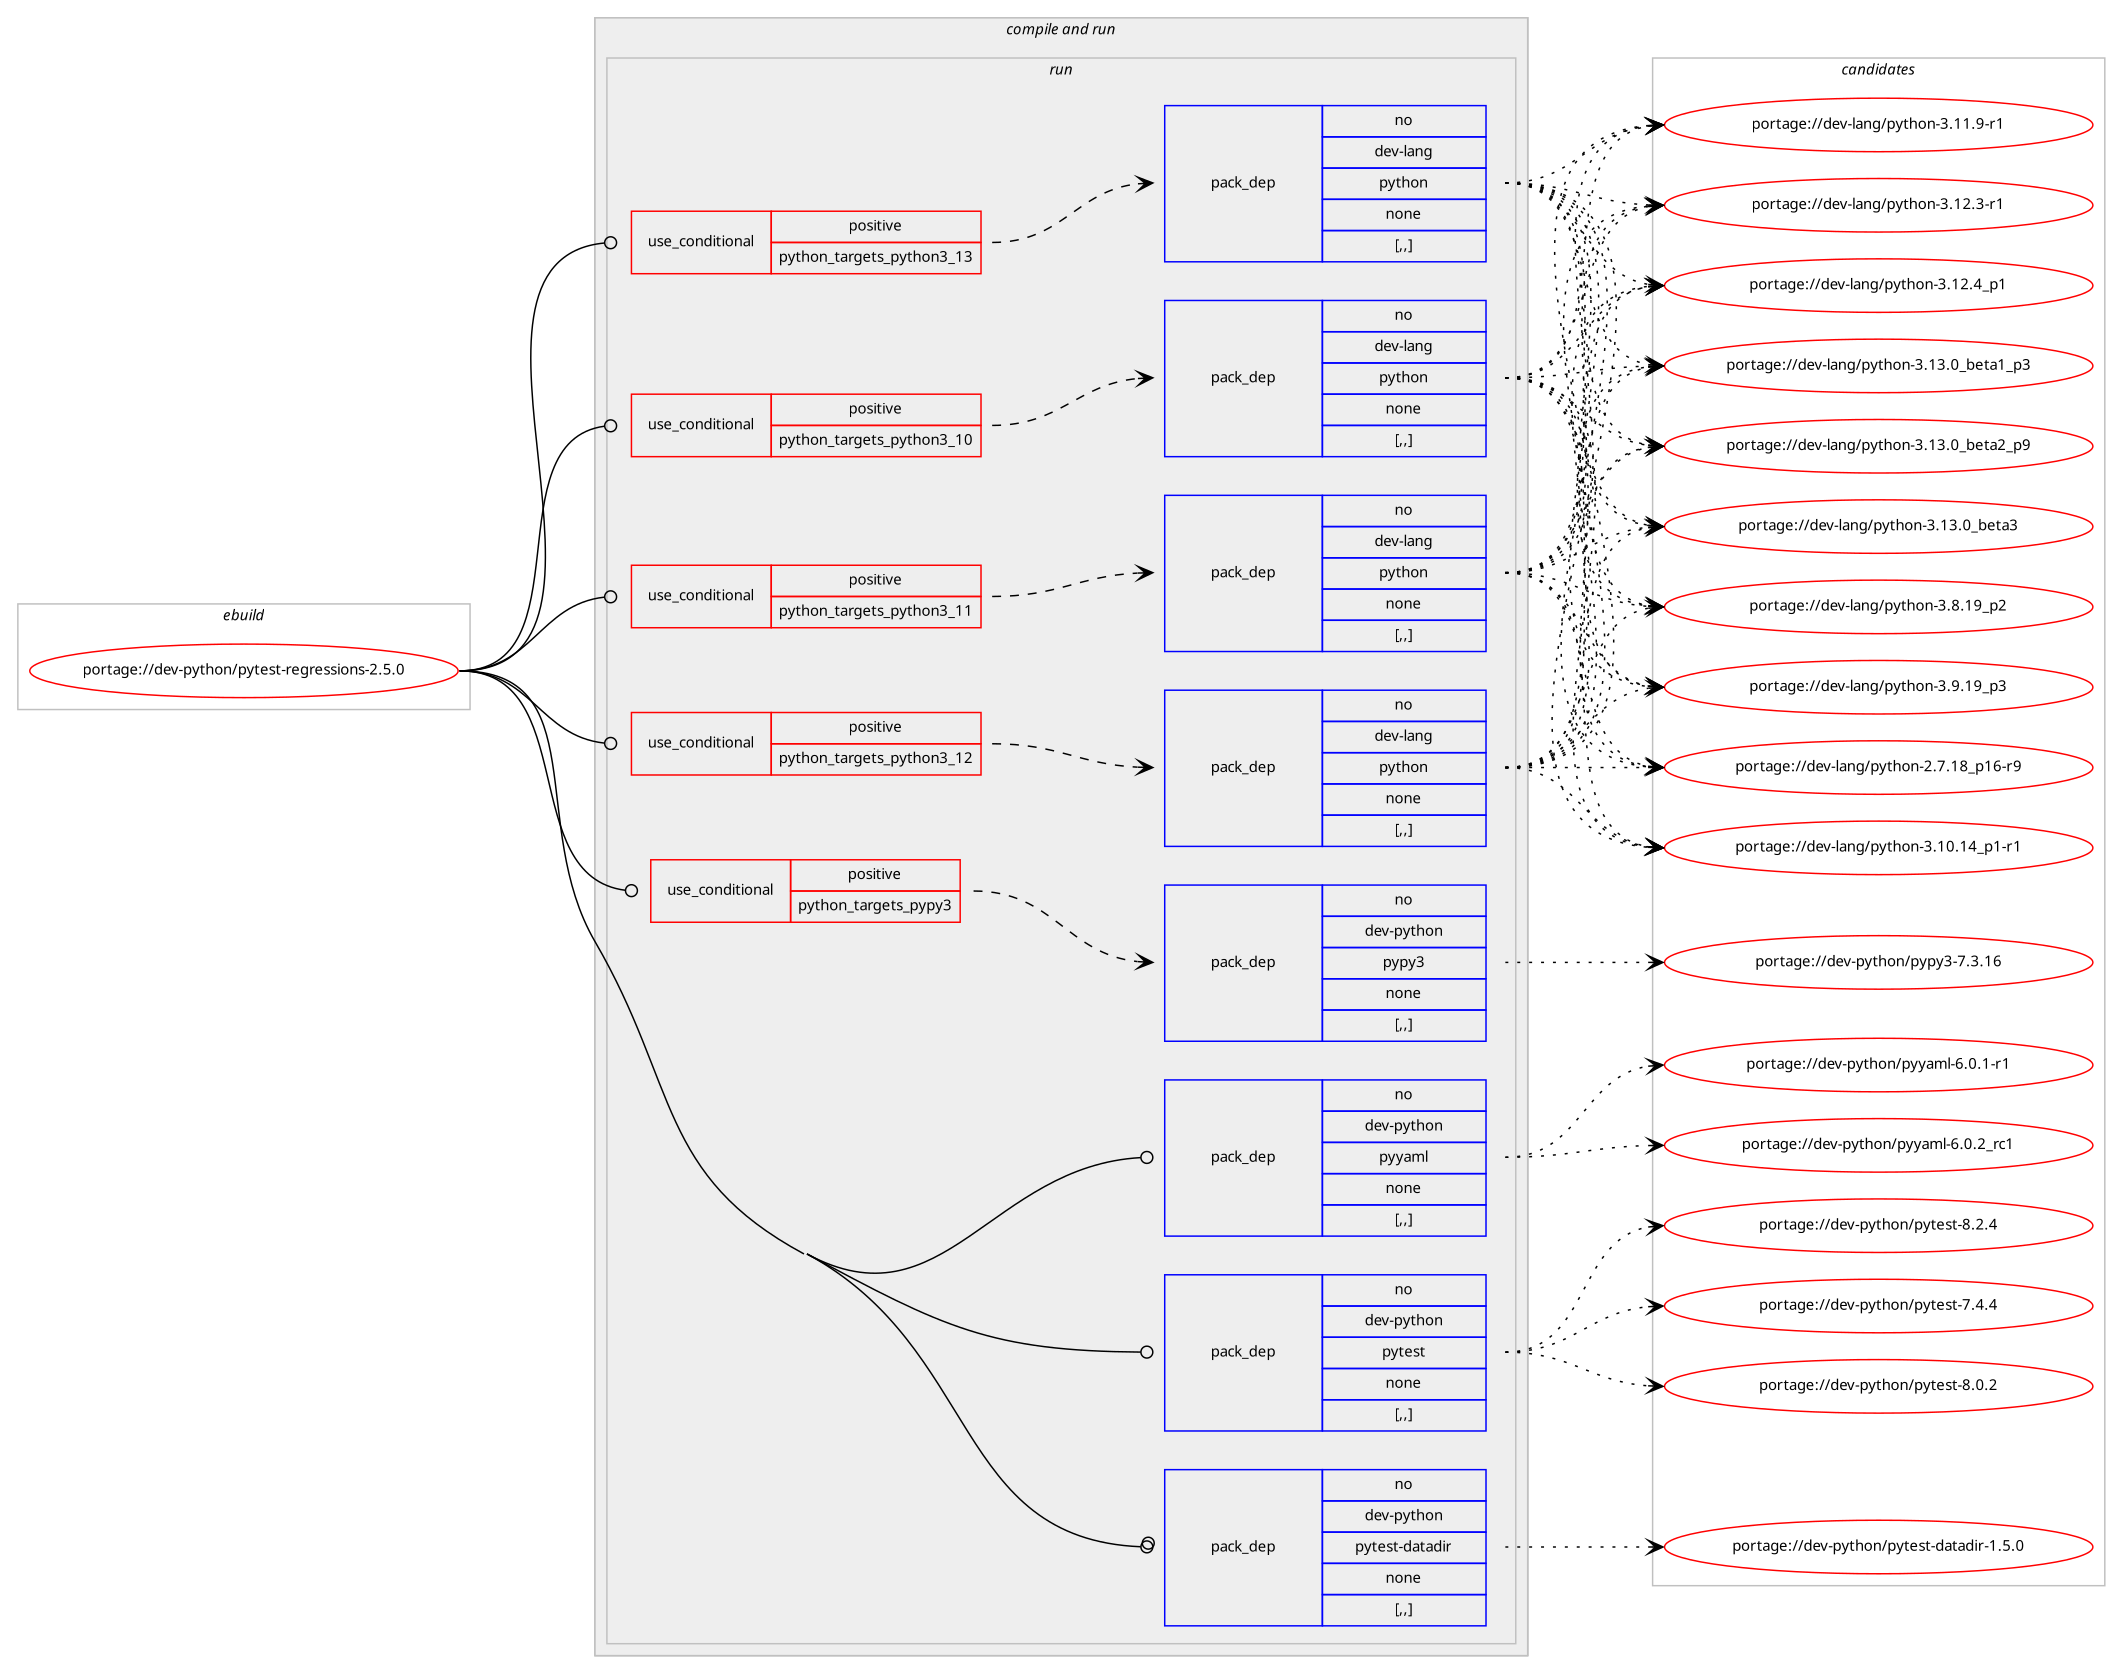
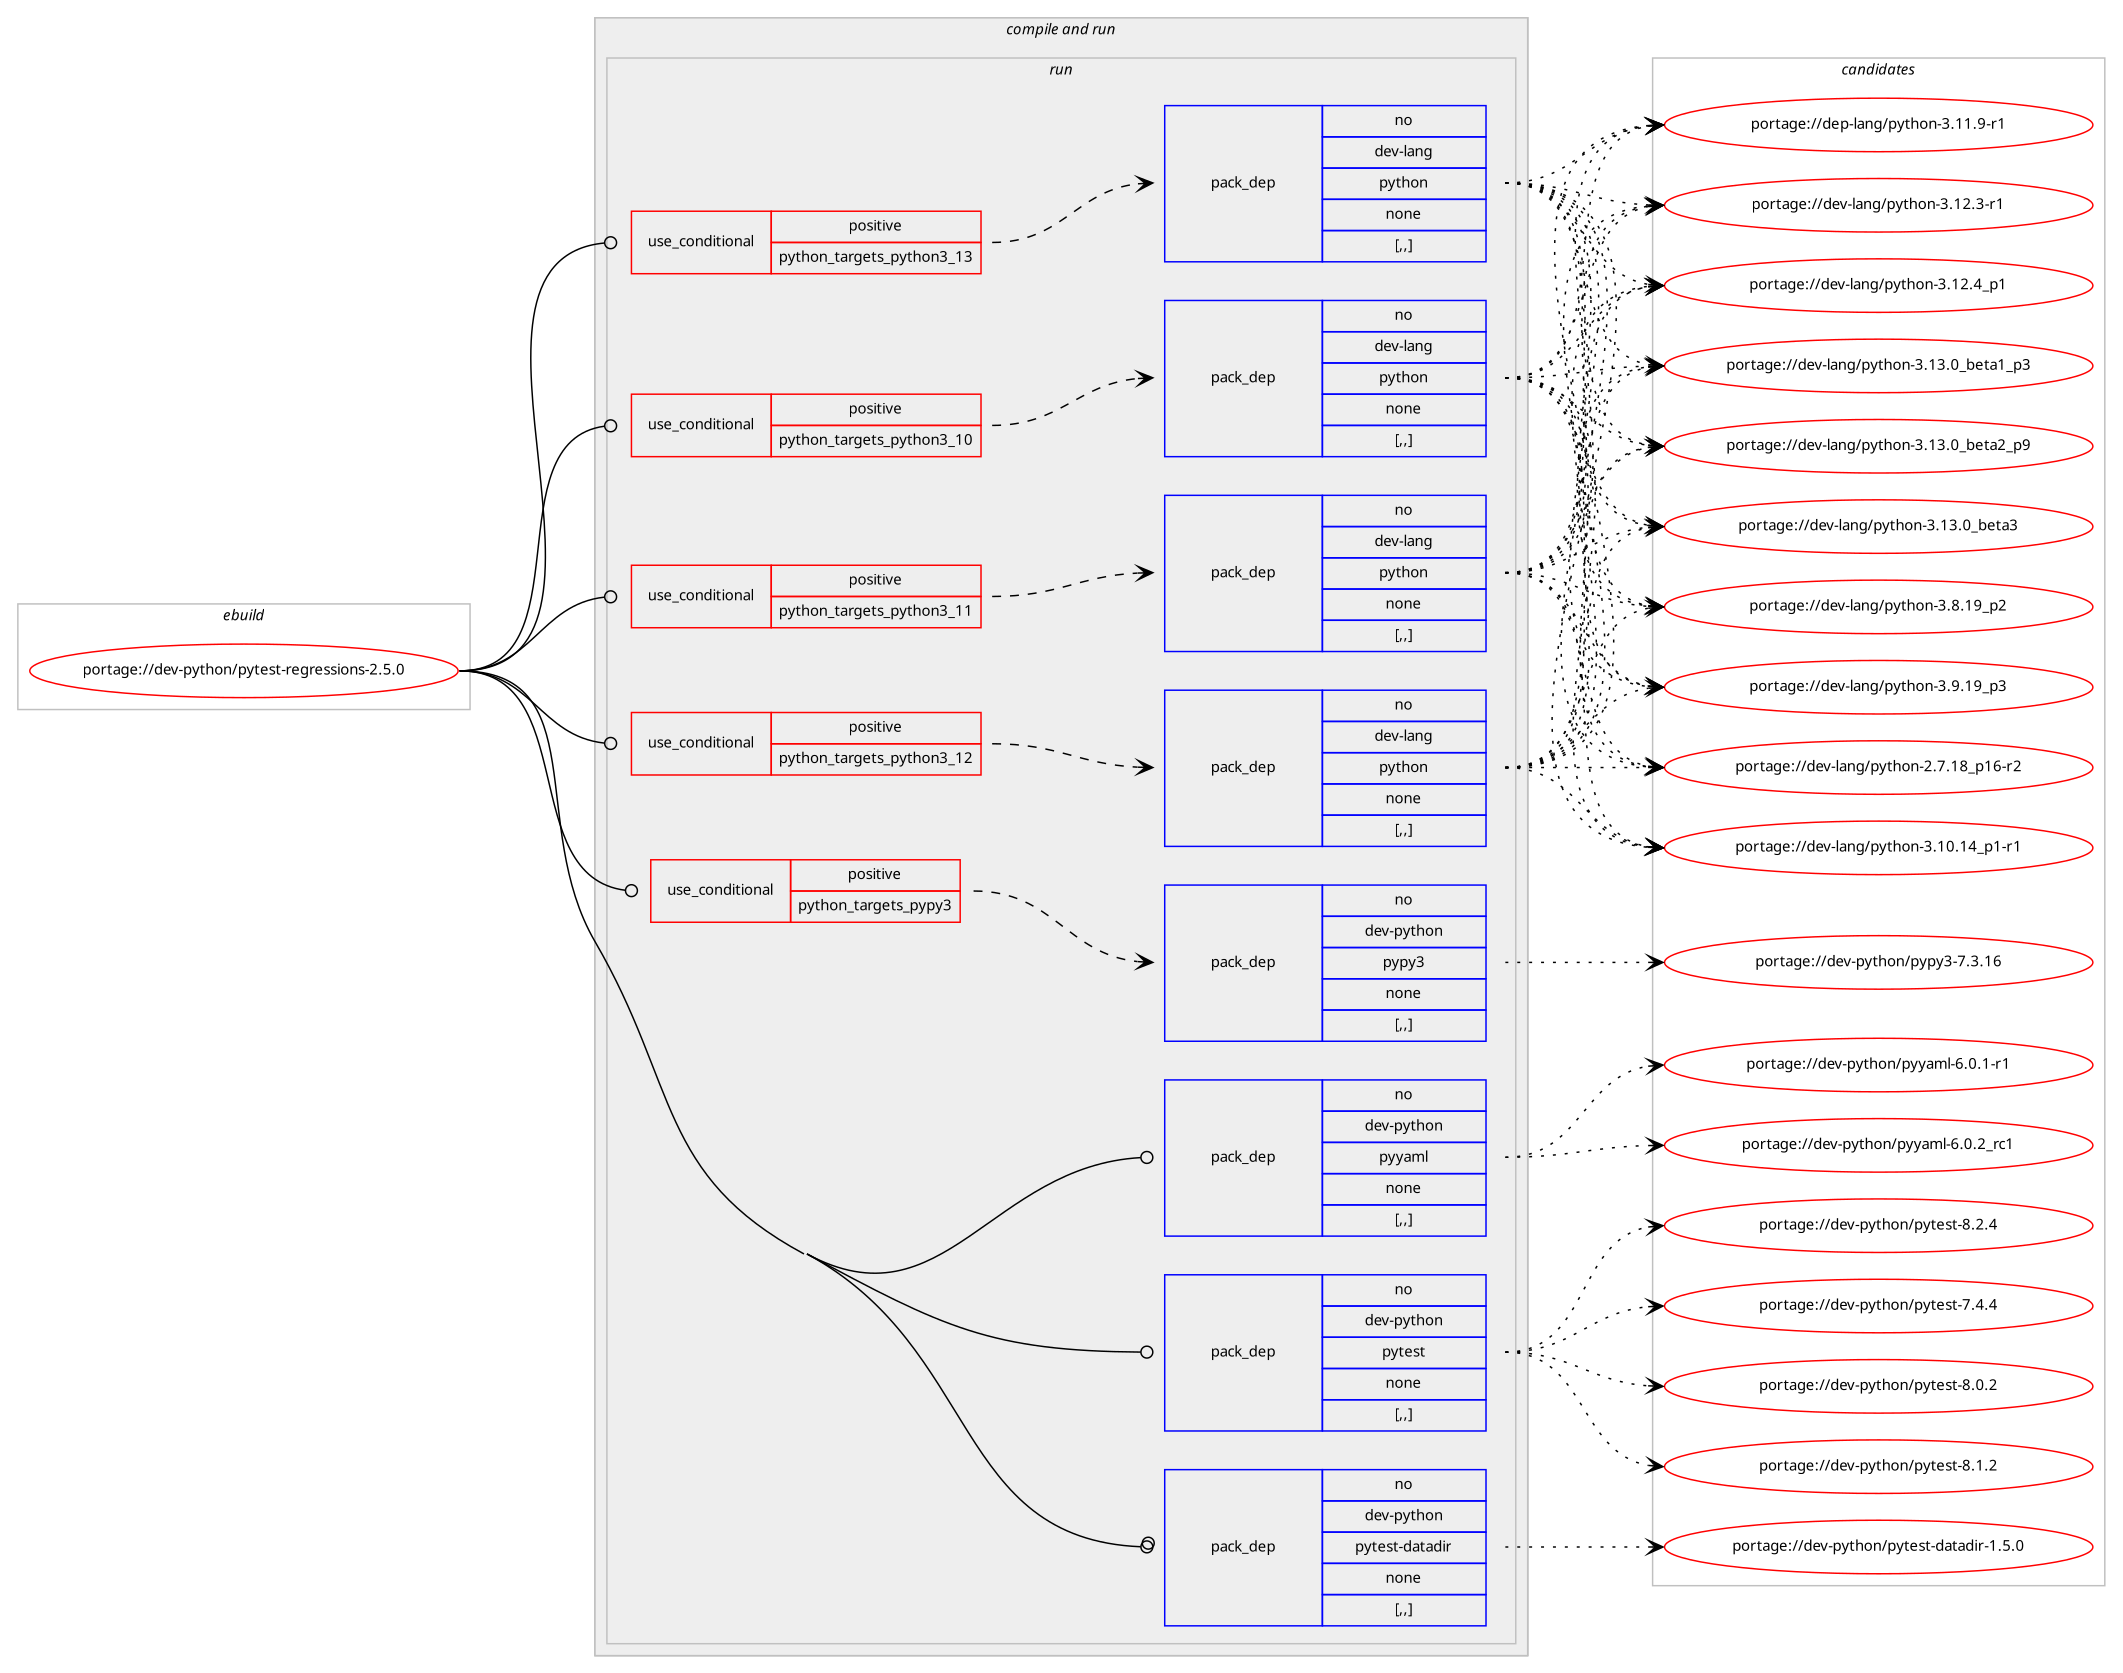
  digraph {
    compound=true
    concentrate=true
    fontname="Noto Sans"
    fontsize=10
    newrank=true
    rankdir=LR
    ranksep=1.5
    node [color=red fontname="Noto Sans" fontsize=10]
    edge [arrowhead=vee fontname="Noto Sans" headport=w style=dotted tailport=e weight=100]
    n1 [label="portage://dev-python/pytest-regressions-2.5.0" width=4]
    n2 [color=blue label=<<TABLE BORDER="0" CELLBORDER="1" CELLSPACING="0" CELLPADDING="4" WIDTH="220"><TR><TD ROWSPAN="6" CELLPADDING="30">pack_dep</TD></TR><TR><TD WIDTH="110">no</TD></TR><TR><TD>dev-python</TD></TR><TR><TD>pypy3</TD></TR><TR><TD>none</TD></TR><TR><TD>[,,]</TD></TR></TABLE>> shape=none]
    n3 [label=<<TABLE BORDER="0" CELLBORDER="1" CELLSPACING="0" CELLPADDING="4"><TR><TD ROWSPAN="3" CELLPADDING="10">use_conditional</TD></TR><TR><TD>positive</TD></TR><TR><TD>python_targets_pypy3</TD></TR></TABLE>> shape=none]
    n4 [color=blue label=<<TABLE BORDER="0" CELLBORDER="1" CELLSPACING="0" CELLPADDING="4" WIDTH="220"><TR><TD ROWSPAN="6" CELLPADDING="30">pack_dep</TD></TR><TR><TD WIDTH="110">no</TD></TR><TR><TD>dev-lang</TD></TR><TR><TD>python</TD></TR><TR><TD>none</TD></TR><TR><TD>[,,]</TD></TR></TABLE>> shape=none]
    n5 [label=<<TABLE BORDER="0" CELLBORDER="1" CELLSPACING="0" CELLPADDING="4"><TR><TD ROWSPAN="3" CELLPADDING="10">use_conditional</TD></TR><TR><TD>positive</TD></TR><TR><TD>python_targets_python3_10</TD></TR></TABLE>> shape=none]
    n6 [color=blue label=<<TABLE BORDER="0" CELLBORDER="1" CELLSPACING="0" CELLPADDING="4" WIDTH="220"><TR><TD ROWSPAN="6" CELLPADDING="30">pack_dep</TD></TR><TR><TD WIDTH="110">no</TD></TR><TR><TD>dev-lang</TD></TR><TR><TD>python</TD></TR><TR><TD>none</TD></TR><TR><TD>[,,]</TD></TR></TABLE>> shape=none]
    n7 [label=<<TABLE BORDER="0" CELLBORDER="1" CELLSPACING="0" CELLPADDING="4"><TR><TD ROWSPAN="3" CELLPADDING="10">use_conditional</TD></TR><TR><TD>positive</TD></TR><TR><TD>python_targets_python3_11</TD></TR></TABLE>> shape=none]
    n8 [color=blue label=<<TABLE BORDER="0" CELLBORDER="1" CELLSPACING="0" CELLPADDING="4" WIDTH="220"><TR><TD ROWSPAN="6" CELLPADDING="30">pack_dep</TD></TR><TR><TD WIDTH="110">no</TD></TR><TR><TD>dev-lang</TD></TR><TR><TD>python</TD></TR><TR><TD>none</TD></TR><TR><TD>[,,]</TD></TR></TABLE>> shape=none]
    n9 [label=<<TABLE BORDER="0" CELLBORDER="1" CELLSPACING="0" CELLPADDING="4"><TR><TD ROWSPAN="3" CELLPADDING="10">use_conditional</TD></TR><TR><TD>positive</TD></TR><TR><TD>python_targets_python3_12</TD></TR></TABLE>> shape=none]
    n10 [color=blue label=<<TABLE BORDER="0" CELLBORDER="1" CELLSPACING="0" CELLPADDING="4" WIDTH="220"><TR><TD ROWSPAN="6" CELLPADDING="30">pack_dep</TD></TR><TR><TD WIDTH="110">no</TD></TR><TR><TD>dev-lang</TD></TR><TR><TD>python</TD></TR><TR><TD>none</TD></TR><TR><TD>[,,]</TD></TR></TABLE>> shape=none]
    n11 [label=<<TABLE BORDER="0" CELLBORDER="1" CELLSPACING="0" CELLPADDING="4"><TR><TD ROWSPAN="3" CELLPADDING="10">use_conditional</TD></TR><TR><TD>positive</TD></TR><TR><TD>python_targets_python3_13</TD></TR></TABLE>> shape=none]
    n12 [color=blue label=<<TABLE BORDER="0" CELLBORDER="1" CELLSPACING="0" CELLPADDING="4" WIDTH="220"><TR><TD ROWSPAN="6" CELLPADDING="30">pack_dep</TD></TR><TR><TD WIDTH="110">no</TD></TR><TR><TD>dev-python</TD></TR><TR><TD>pytest</TD></TR><TR><TD>none</TD></TR><TR><TD>[,,]</TD></TR></TABLE>> shape=none]
    n13 [color=blue label=<<TABLE BORDER="0" CELLBORDER="1" CELLSPACING="0" CELLPADDING="4" WIDTH="220"><TR><TD ROWSPAN="6" CELLPADDING="30">pack_dep</TD></TR><TR><TD WIDTH="110">no</TD></TR><TR><TD>dev-python</TD></TR><TR><TD>pytest-datadir</TD></TR><TR><TD>none</TD></TR><TR><TD>[,,]</TD></TR></TABLE>> shape=none]
    n14 [color=blue label=<<TABLE BORDER="0" CELLBORDER="1" CELLSPACING="0" CELLPADDING="4" WIDTH="220"><TR><TD ROWSPAN="6" CELLPADDING="30">pack_dep</TD></TR><TR><TD WIDTH="110">no</TD></TR><TR><TD>dev-python</TD></TR><TR><TD>pyyaml</TD></TR><TR><TD>none</TD></TR><TR><TD>[,,]</TD></TR></TABLE>> shape=none]
    n15 [label="portage://dev-python/pypy3-7.3.16" width=4]
-   n16 [label="portage://dev-lang/python-2.7.18_p16-r9" width=4]
+   n16 [label="portage://dev-lang/python-2.7.18_p16-r2" width=4]
    n17 [label="portage://dev-lang/python-3.10.14_p1-r1" width=4]
-   n18 [label="portage://dev-lang/python-3.11.9-r1" width=4]
+   n18 [label="portage://dep-lang/python-3.11.9-r1" width=4]
    n19 [label="portage://dev-lang/python-3.12.3-r1" width=4]
    n20 [label="portage://dev-lang/python-3.12.4_p1" width=4]
    n21 [label="portage://dev-lang/python-3.13.0_beta1_p3" width=4]
    n22 [label="portage://dev-lang/python-3.13.0_beta2_p9" width=4]
    n23 [label="portage://dev-lang/python-3.13.0_beta3" width=4]
    n24 [label="portage://dev-lang/python-3.8.19_p2" width=4]
    n25 [label="portage://dev-lang/python-3.9.19_p3" width=4]
    n26 [label="portage://dev-python/pytest-7.4.4" width=4]
    n27 [label="portage://dev-python/pytest-8.0.2" width=4]
+   n28 [label="portage://dev-python/pytest-8.1.2" width=4]
    n29 [label="portage://dev-python/pytest-8.2.4" width=4]
    n30 [label="portage://dev-python/pytest-datadir-1.5.0" width=4]
    n31 [label="portage://dev-python/pyyaml-6.0.1-r1" width=4]
    n32 [label="portage://dev-python/pyyaml-6.0.2_rc1" width=4]
    subgraph cluster_1 {
      color=gray
      label=<<i>ebuild</i>>
      rank=same
      n1
    }
    subgraph cluster_2 {
      color=gray
      label=<<i>dependencies</i>>
      subgraph cluster_3 {
        color=gray
        fillcolor="#eeeeee"
        label=<<i>compile</i>>
        style=filled
      }
      subgraph cluster_4 {
        color=gray
        fillcolor="#eeeeee"
        label=<<i>compile and run</i>>
        style=filled
      }
      subgraph cluster_5 {
        color=gray
        fillcolor="#eeeeee"
        label=<<i>run</i>>
        style=filled
        subgraph sub_6 {
          color=gray
          fillcolor="#eeeeee"
          label=<<i>run</i>>
          style=filled
          n3
          subgraph sub_7 {
            color=gray
            fillcolor="#eeeeee"
            label=<<i>run</i>>
            style=filled
            n2
          }
        }
        subgraph sub_8 {
          color=gray
          fillcolor="#eeeeee"
          label=<<i>run</i>>
          style=filled
          n5
          subgraph sub_9 {
            color=gray
            fillcolor="#eeeeee"
            label=<<i>run</i>>
            style=filled
            n4
          }
        }
        subgraph sub_10 {
          color=gray
          fillcolor="#eeeeee"
          label=<<i>run</i>>
          style=filled
          n7
          subgraph sub_11 {
            color=gray
            fillcolor="#eeeeee"
            label=<<i>run</i>>
            style=filled
            n6
          }
        }
        subgraph sub_12 {
          color=gray
          fillcolor="#eeeeee"
          label=<<i>run</i>>
          style=filled
          n9
          subgraph sub_13 {
            color=gray
            fillcolor="#eeeeee"
            label=<<i>run</i>>
            style=filled
            n8
          }
        }
        subgraph sub_14 {
          color=gray
          fillcolor="#eeeeee"
          label=<<i>run</i>>
          style=filled
          n11
          subgraph sub_15 {
            color=gray
            fillcolor="#eeeeee"
            label=<<i>run</i>>
            style=filled
            n10
          }
        }
        subgraph sub_16 {
          color=gray
          fillcolor="#eeeeee"
          label=<<i>run</i>>
          style=filled
          n12
        }
        subgraph sub_17 {
          color=gray
          fillcolor="#eeeeee"
          label=<<i>run</i>>
          style=filled
          n13
        }
        subgraph sub_18 {
          color=gray
          fillcolor="#eeeeee"
          label=<<i>run</i>>
          style=filled
          n14
        }
      }
    }
    subgraph cluster_19 {
      color=gray
      label=<<i>candidates</i>>
      rank=same
      subgraph sub_20 {
        color=black
        label=<<i>candidates</i>>
        nodesep=1
        rank=same
        n15
      }
      subgraph sub_21 {
        color=black
        label=<<i>candidates</i>>
        nodesep=1
        rank=same
        n16
        n17
        n18
        n19
        n20
        n21
        n22
        n23
        n24
        n25
      }
      subgraph sub_22 {
        color=black
        label=<<i>candidates</i>>
        nodesep=1
        rank=same
        n16
        n17
        n18
        n19
        n20
        n21
        n22
        n23
        n24
        n25
      }
      subgraph sub_23 {
        color=black
        label=<<i>candidates</i>>
        nodesep=1
        rank=same
        n16
        n17
        n18
        n19
        n20
        n21
        n22
        n23
        n24
        n25
      }
      subgraph sub_24 {
        color=black
        label=<<i>candidates</i>>
        nodesep=1
        rank=same
        n16
        n17
        n18
        n19
        n20
        n21
        n22
        n23
        n24
        n25
      }
      subgraph sub_25 {
        color=black
        label=<<i>candidates</i>>
        nodesep=1
        rank=same
        n26
        n27
+       n28
        n29
      }
      subgraph sub_26 {
        color=black
        label=<<i>candidates</i>>
        nodesep=1
        rank=same
        n30
      }
      subgraph sub_27 {
        color=black
        label=<<i>candidates</i>>
        nodesep=1
        rank=same
        n31
        n32
      }
    }
    n1 -> n3 [arrowhead=odot style=solid weight=20]
    n1 -> n5 [arrowhead=odot style=solid weight=20]
    n1 -> n7 [arrowhead=odot style=solid weight=20]
    n1 -> n9 [arrowhead=odot style=solid weight=20]
    n1 -> n11 [arrowhead=odot style=solid weight=20]
    n1 -> n12 [arrowhead=odot style=solid weight=20]
    n1 -> n13 [arrowhead=odot style=solid weight=20]
    n1 -> n14 [arrowhead=odot style=solid weight=20]
    n2 -> n15
    n3 -> n2 [style=dashed weight=20]
    n4 -> n16
    n4 -> n17
    n4 -> n18
    n4 -> n19
    n4 -> n20
    n4 -> n21
    n4 -> n22
    n4 -> n23
    n4 -> n24
    n4 -> n25
    n5 -> n4 [style=dashed weight=20]
    n6 -> n16
    n6 -> n17
    n6 -> n18
    n6 -> n19
    n6 -> n20
    n6 -> n21
    n6 -> n22
    n6 -> n23
    n6 -> n24
    n6 -> n25
    n7 -> n6 [style=dashed weight=20]
    n8 -> n16
    n8 -> n17
    n8 -> n18
    n8 -> n19
    n8 -> n20
    n8 -> n21
    n8 -> n22
    n8 -> n23
    n8 -> n24
    n8 -> n25
    n9 -> n8 [style=dashed weight=20]
    n10 -> n16
    n10 -> n17
    n10 -> n18
    n10 -> n19
    n10 -> n20
    n10 -> n21
    n10 -> n22
    n10 -> n23
    n10 -> n24
    n10 -> n25
    n11 -> n10 [style=dashed weight=20]
    n12 -> n26
    n12 -> n27
+   n12 -> n28
    n12 -> n29
    n13 -> n30
    n14 -> n31
    n14 -> n32
  }
